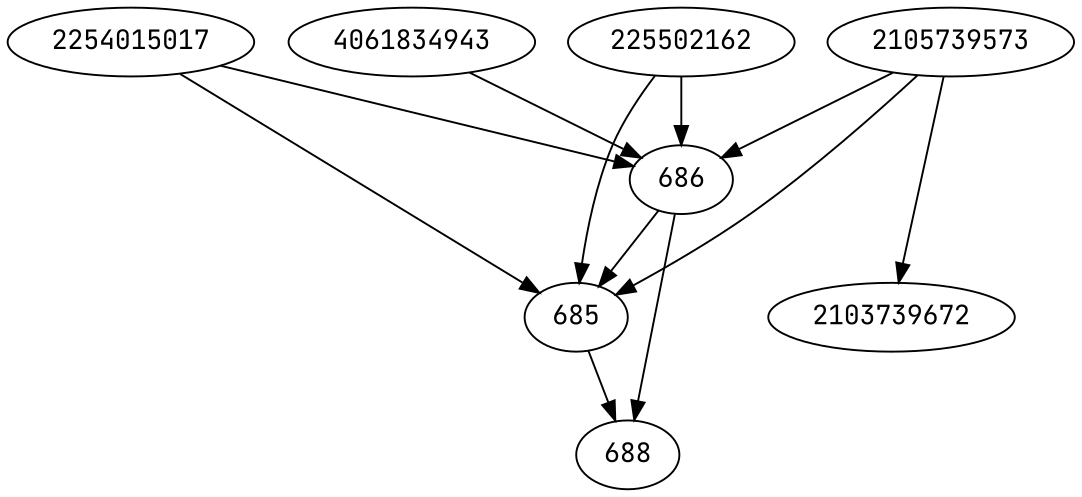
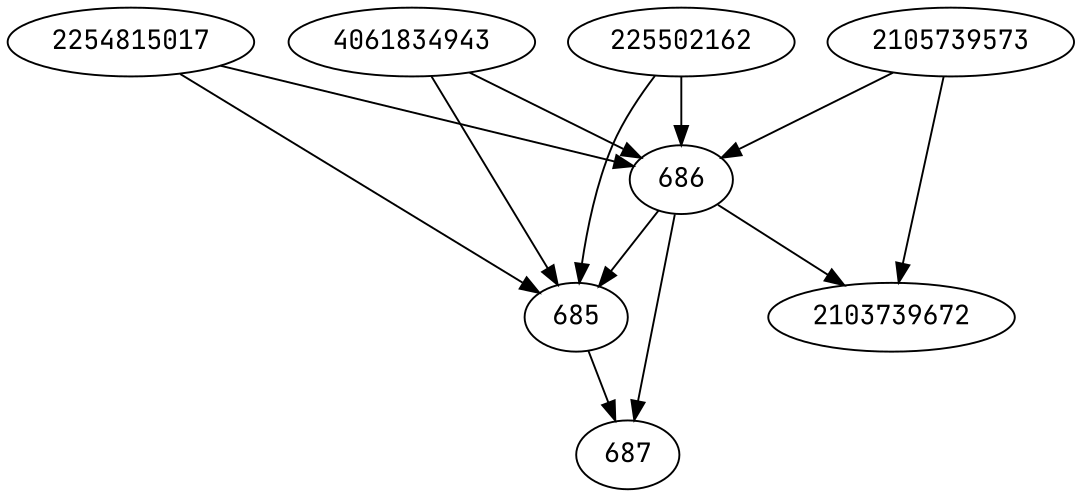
  strict digraph {
    fontname="JetBrains Mono"
    node [fontname="JetBrains Mono"]
    edge [fontname="JetBrains Mono"]
-   2254015017
+   2254015017 [label=2254815017]
    685
    686
-   687 [label=688]
+   687
    n5 [label=2103739672]
    225502162
    2105739573
    n8 [label=4061834943]
    2254015017 -> 685
    2254015017 -> 686
    685 -> 687
    686 -> 685
    686 -> 687
+   686 -> n5
    225502162 -> 685
    225502162 -> 686
    2105739573 -> 686
    2105739573 -> n5
-   2105739573 -> 685
+   n8 -> 685
    n8 -> 686
  }
